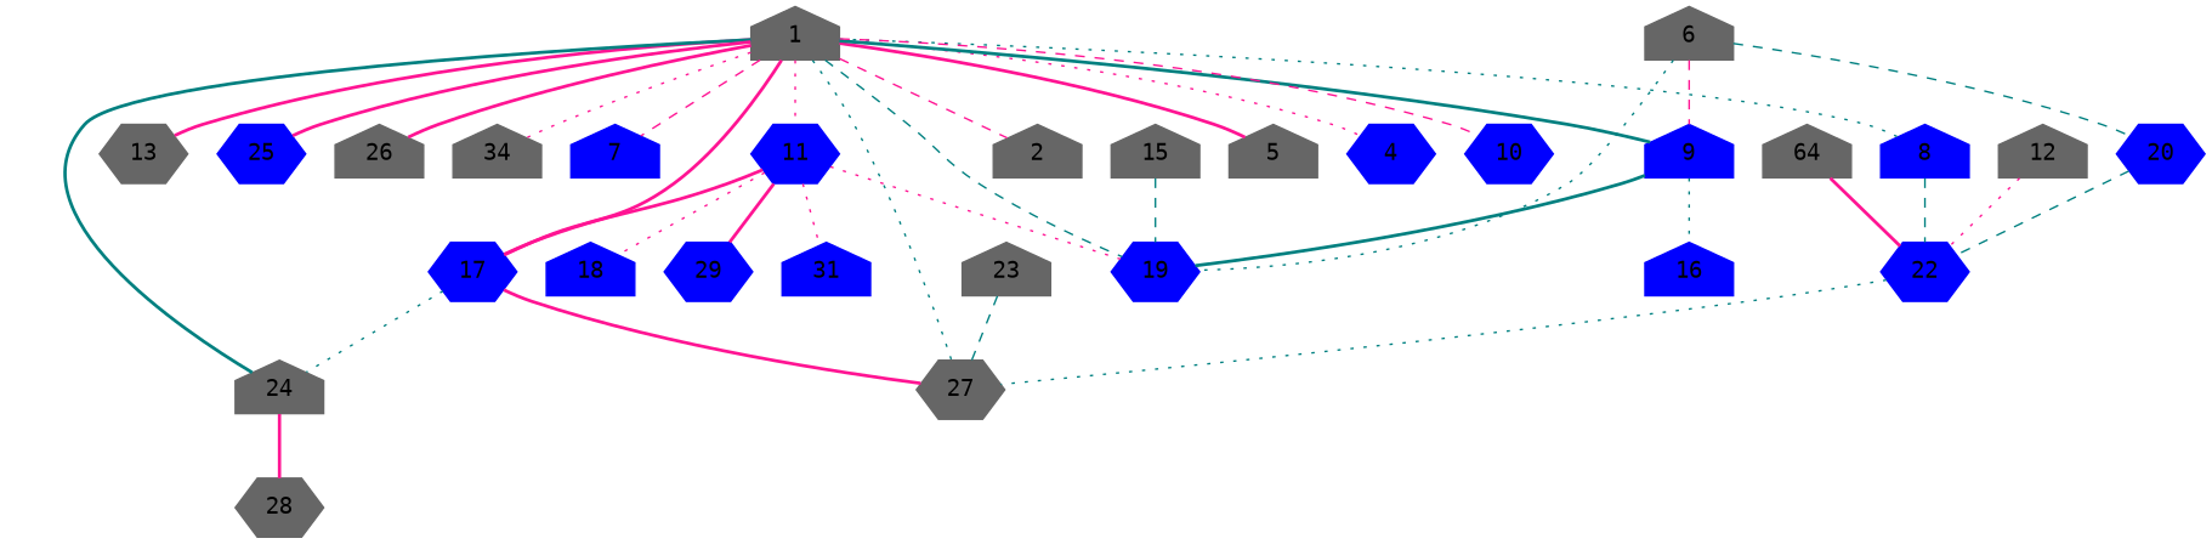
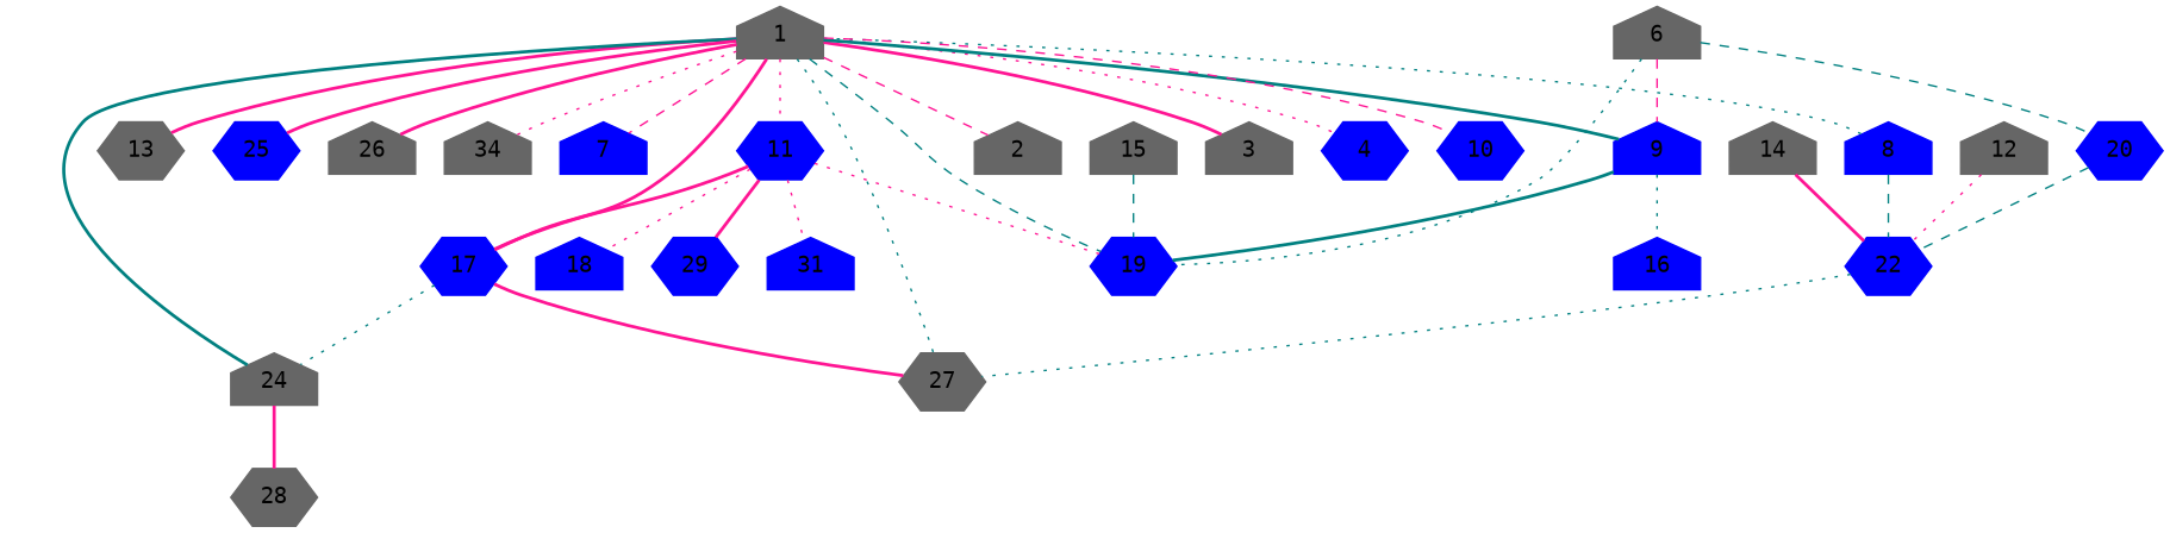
  graph {
    fontname="DejaVu Sans Mono"
    node [color=blue fontname="DejaVu Sans Mono" shape=house style=filled]
    edge [color=deeppink fontname="DejaVu Sans Mono" style=bold weight=1.0]
    1 [color=gray40]
    2 [color=gray40]
-   3 [color=gray40 label=5]
+   3 [color=gray40]
    4 [shape=hexagon]
    7
    8
    9
    10 [shape=hexagon]
    11 [shape=hexagon]
    13 [color=gray40 shape=hexagon]
    17 [shape=hexagon]
    19 [shape=hexagon]
    24 [color=gray40]
    25 [shape=hexagon]
    26 [color=gray40]
    27 [color=gray40 shape=hexagon]
    n17 [color=gray40 label=34]
    22 [shape=hexagon]
    16
    18
    29 [shape=hexagon]
    31
    28 [color=gray40 shape=hexagon]
    6 [color=gray40]
    20 [shape=hexagon]
    12 [color=gray40]
-   14 [color=gray40 label=64]
+   14 [color=gray40]
    15 [color=gray40]
-   23 [color=gray40]
    1 -- 2 [style=dashed]
    1 -- 3
    1 -- 4 [style=dotted]
    1 -- 7 [style=dashed]
    1 -- 8 [color=teal style=dotted]
    1 -- 9 [color=teal]
    1 -- 10 [style=dashed]
    1 -- 11 [style=dotted]
    1 -- 13
    1 -- 17 [weight=2.0]
    1 -- 19 [color=teal style=dashed]
    1 -- 24 [color=teal]
    1 -- 25
    1 -- 26
    1 -- 27 [color=teal style=dotted]
    1 -- n17 [style=dotted]
    8 -- 22 [color=teal style=dashed]
    9 -- 19 [color=teal]
    9 -- 16 [color=teal style=dotted]
    11 -- 17
    11 -- 19 [style=dotted]
    11 -- 18 [style=dotted]
    11 -- 29
    11 -- 31 [style=dotted]
    17 -- 24 [color=teal style=dotted]
    17 -- 27
    24 -- 28
    22 -- 27 [color=teal style=dotted]
    6 -- 9 [style=dashed]
    6 -- 19 [color=teal style=dotted]
    6 -- 20 [color=teal style=dashed]
    20 -- 22 [color=teal style=dashed]
    12 -- 22 [style=dotted]
    14 -- 22
    15 -- 19 [color=teal style=dashed]
-   23 -- 27 [color=teal style=dashed]
  }
